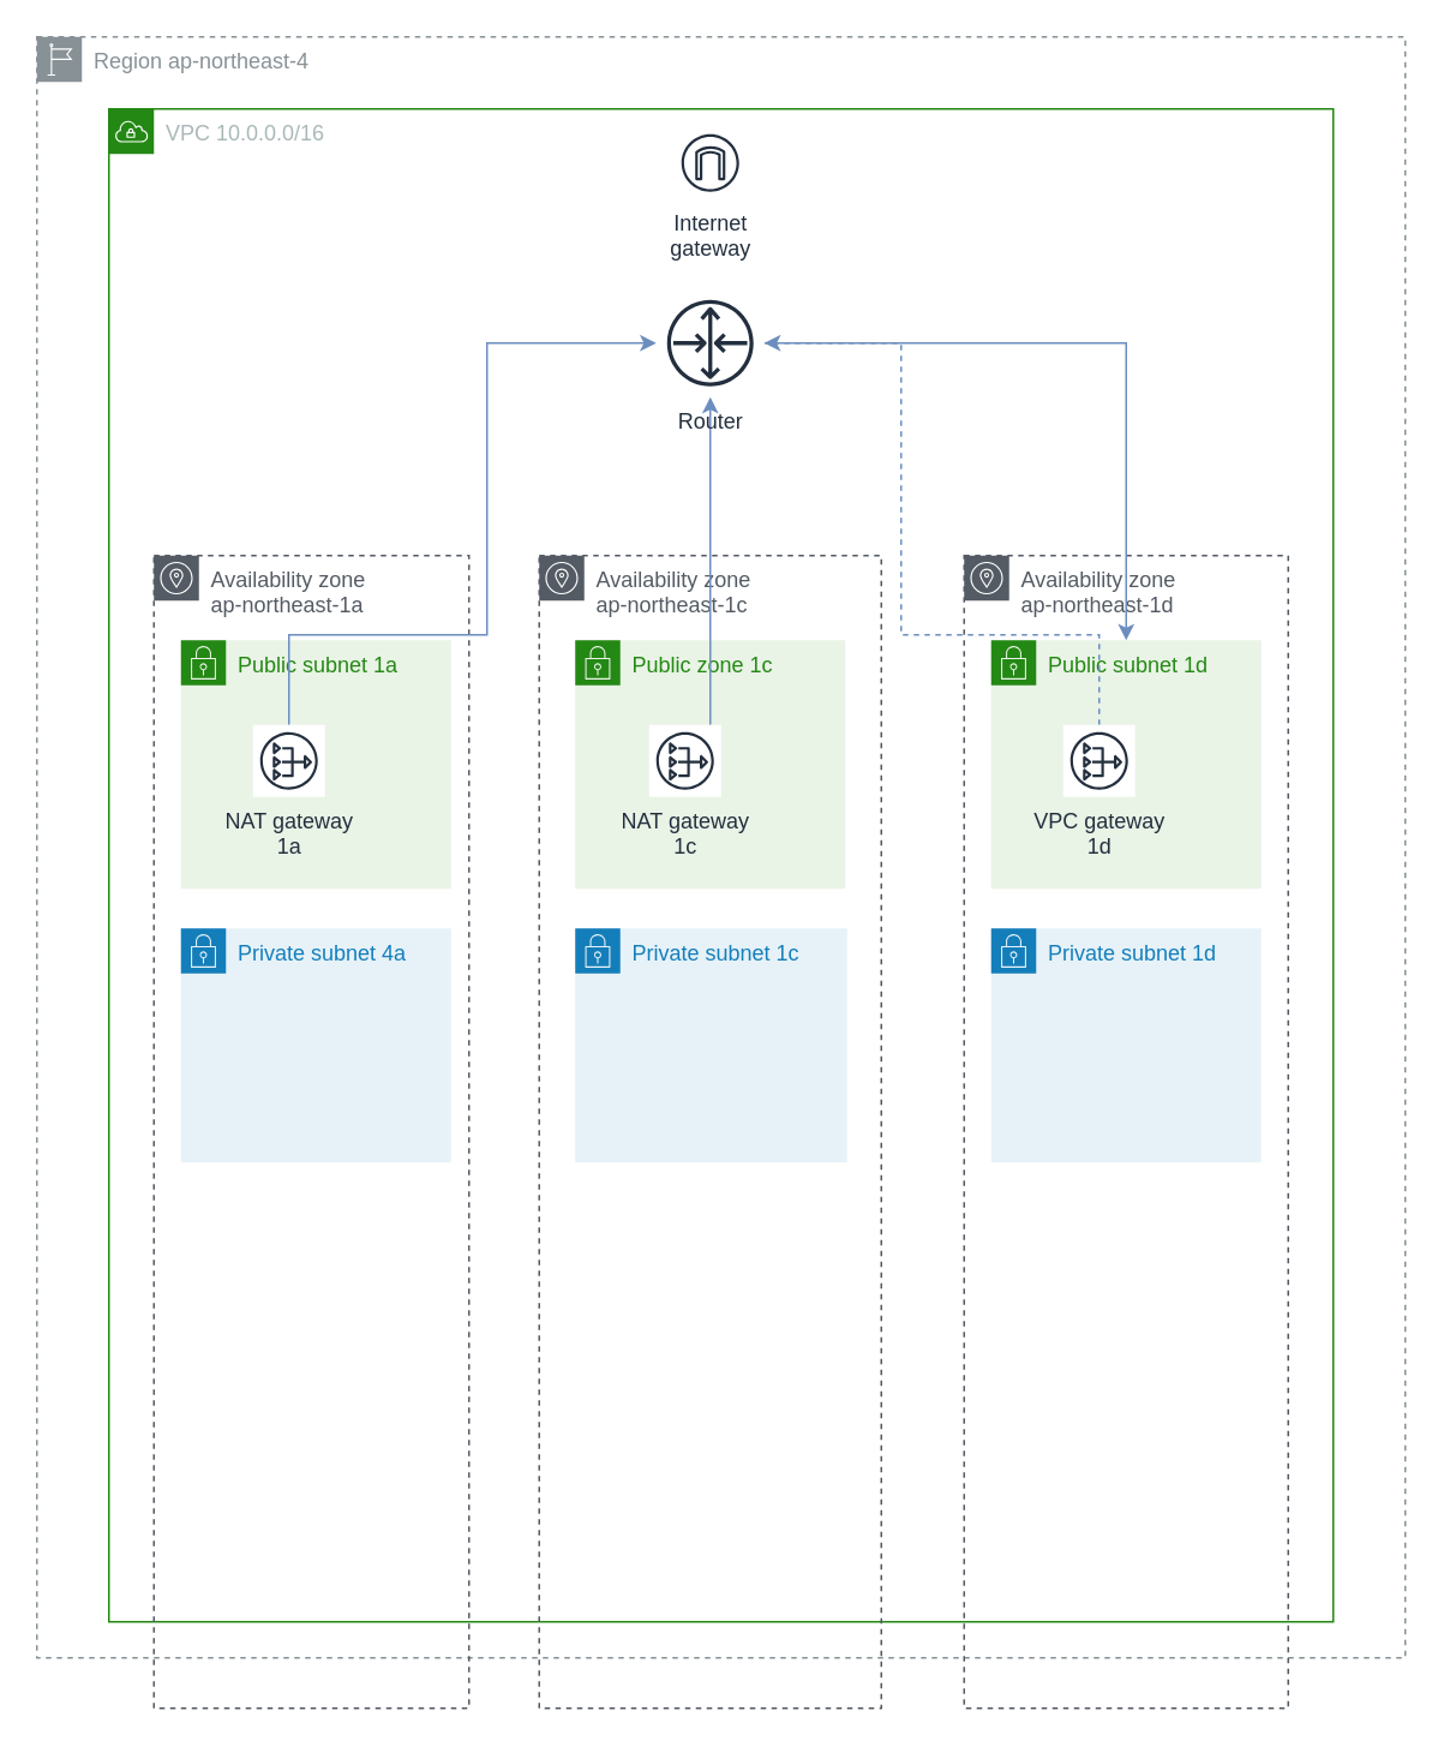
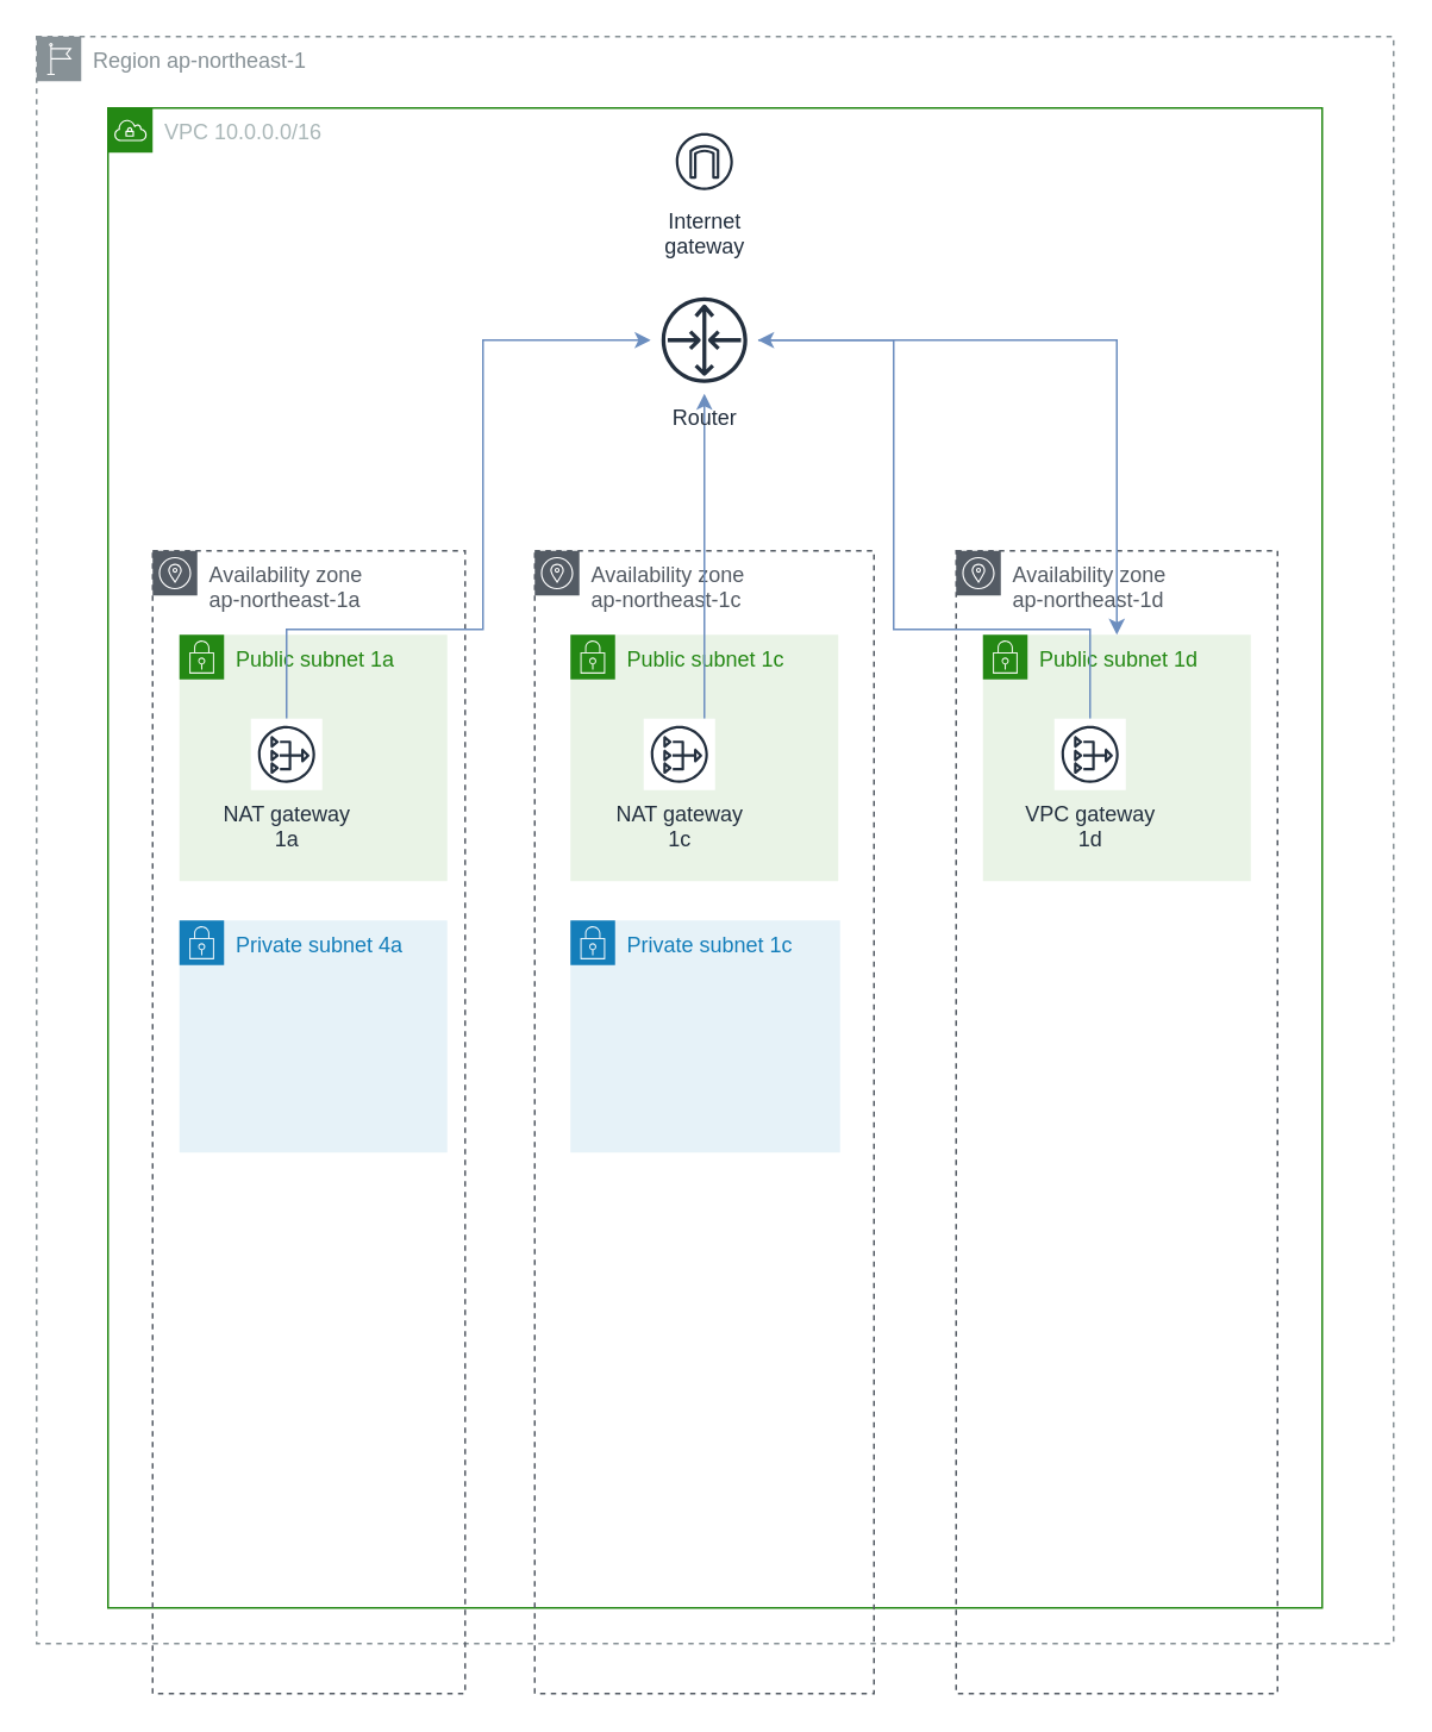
  <mxCell id="0" />
  <mxCell id="1" parent="0" />
- <mxCell id="2" value="Region ap-northeast-4" style="outlineConnect=0;gradientColor=none;html=1;whiteSpace=wrap;fontSize=12;fontStyle=0;shape=mxgraph.aws4.group;grIcon=mxgraph.aws4.group_region;strokeColor=#879196;fillColor=none;verticalAlign=top;align=left;spacingLeft=30;fontColor=#879196;dashed=1;" parent="1" vertex="1"><mxGeometry x="20" y="20" width="760" height="900" as="geometry" /></mxCell>
+ <mxCell id="2" value="Region ap-northeast-1" style="outlineConnect=0;gradientColor=none;html=1;whiteSpace=wrap;fontSize=12;fontStyle=0;shape=mxgraph.aws4.group;grIcon=mxgraph.aws4.group_region;strokeColor=#879196;fillColor=none;verticalAlign=top;align=left;spacingLeft=30;fontColor=#879196;dashed=1;" parent="1" vertex="1"><mxGeometry x="20" y="20" width="760" height="900" as="geometry" /></mxCell>
  <mxCell id="3" value="VPC 10.0.0.0/16" style="points=[[0,0],[0.25,0],[0.5,0],[0.75,0],[1,0],[1,0.25],[1,0.5],[1,0.75],[1,1],[0.75,1],[0.5,1],[0.25,1],[0,1],[0,0.75],[0,0.5],[0,0.25]];outlineConnect=0;gradientColor=none;html=1;whiteSpace=wrap;fontSize=12;fontStyle=0;shape=mxgraph.aws4.group;grIcon=mxgraph.aws4.group_vpc;strokeColor=#248814;fillColor=none;verticalAlign=top;align=left;spacingLeft=30;fontColor=#AAB7B8;dashed=0;" parent="1" vertex="1"><mxGeometry x="60" y="60" width="680" height="840" as="geometry" /></mxCell>
  <mxCell id="4" value="Availability zone &lt;br&gt;ap-northeast-1a" style="outlineConnect=0;gradientColor=none;html=1;whiteSpace=wrap;fontSize=12;fontStyle=0;shape=mxgraph.aws4.group;grIcon=mxgraph.aws4.group_availability_zone;strokeColor=#545B64;fillColor=none;verticalAlign=top;align=left;spacingLeft=30;fontColor=#545B64;dashed=1;" parent="1" vertex="1"><mxGeometry x="85" y="308" width="175" height="640" as="geometry" /></mxCell>
  <mxCell id="5" value="Availability zone&lt;br&gt;ap-northeast-1c" style="outlineConnect=0;gradientColor=none;html=1;whiteSpace=wrap;fontSize=12;fontStyle=0;shape=mxgraph.aws4.group;grIcon=mxgraph.aws4.group_availability_zone;strokeColor=#545B64;fillColor=none;verticalAlign=top;align=left;spacingLeft=30;fontColor=#545B64;dashed=1;" parent="1" vertex="1"><mxGeometry x="299" y="308" width="190" height="640" as="geometry" /></mxCell>
  <mxCell id="6" value="Availability zone&lt;br&gt;ap-northeast-1d" style="outlineConnect=0;gradientColor=none;html=1;whiteSpace=wrap;fontSize=12;fontStyle=0;shape=mxgraph.aws4.group;grIcon=mxgraph.aws4.group_availability_zone;strokeColor=#545B64;fillColor=none;verticalAlign=top;align=left;spacingLeft=30;fontColor=#545B64;dashed=1;" parent="1" vertex="1"><mxGeometry x="535" y="308" width="180" height="640" as="geometry" /></mxCell>
  <mxCell id="7" value="Public subnet 1a" style="points=[[0,0],[0.25,0],[0.5,0],[0.75,0],[1,0],[1,0.25],[1,0.5],[1,0.75],[1,1],[0.75,1],[0.5,1],[0.25,1],[0,1],[0,0.75],[0,0.5],[0,0.25]];outlineConnect=0;gradientColor=none;html=1;whiteSpace=wrap;fontSize=12;fontStyle=0;shape=mxgraph.aws4.group;grIcon=mxgraph.aws4.group_security_group;grStroke=0;strokeColor=#248814;fillColor=#E9F3E6;verticalAlign=top;align=left;spacingLeft=30;fontColor=#248814;dashed=0;" parent="1" vertex="1"><mxGeometry x="100" y="355" width="150" height="138" as="geometry" /></mxCell>
  <mxCell id="8" value="Public subnet 1d" style="points=[[0,0],[0.25,0],[0.5,0],[0.75,0],[1,0],[1,0.25],[1,0.5],[1,0.75],[1,1],[0.75,1],[0.5,1],[0.25,1],[0,1],[0,0.75],[0,0.5],[0,0.25]];outlineConnect=0;gradientColor=none;html=1;whiteSpace=wrap;fontSize=12;fontStyle=0;shape=mxgraph.aws4.group;grIcon=mxgraph.aws4.group_security_group;grStroke=0;strokeColor=#248814;fillColor=#E9F3E6;verticalAlign=top;align=left;spacingLeft=30;fontColor=#248814;dashed=0;" parent="1" vertex="1"><mxGeometry x="550" y="355" width="150" height="138" as="geometry" /></mxCell>
- <mxCell id="9" value="Public zone 1c" style="points=[[0,0],[0.25,0],[0.5,0],[0.75,0],[1,0],[1,0.25],[1,0.5],[1,0.75],[1,1],[0.75,1],[0.5,1],[0.25,1],[0,1],[0,0.75],[0,0.5],[0,0.25]];outlineConnect=0;gradientColor=none;html=1;whiteSpace=wrap;fontSize=12;fontStyle=0;shape=mxgraph.aws4.group;grIcon=mxgraph.aws4.group_security_group;grStroke=0;strokeColor=#248814;fillColor=#E9F3E6;verticalAlign=top;align=left;spacingLeft=30;fontColor=#248814;dashed=0;" parent="1" vertex="1"><mxGeometry x="319" y="355" width="150" height="138" as="geometry" /></mxCell>
+ <mxCell id="9" value="Public subnet 1c" style="points=[[0,0],[0.25,0],[0.5,0],[0.75,0],[1,0],[1,0.25],[1,0.5],[1,0.75],[1,1],[0.75,1],[0.5,1],[0.25,1],[0,1],[0,0.75],[0,0.5],[0,0.25]];outlineConnect=0;gradientColor=none;html=1;whiteSpace=wrap;fontSize=12;fontStyle=0;shape=mxgraph.aws4.group;grIcon=mxgraph.aws4.group_security_group;grStroke=0;strokeColor=#248814;fillColor=#E9F3E6;verticalAlign=top;align=left;spacingLeft=30;fontColor=#248814;dashed=0;" parent="1" vertex="1"><mxGeometry x="319" y="355" width="150" height="138" as="geometry" /></mxCell>
  <mxCell id="10" value="Private subnet 1c" style="points=[[0,0],[0.25,0],[0.5,0],[0.75,0],[1,0],[1,0.25],[1,0.5],[1,0.75],[1,1],[0.75,1],[0.5,1],[0.25,1],[0,1],[0,0.75],[0,0.5],[0,0.25]];outlineConnect=0;gradientColor=none;html=1;whiteSpace=wrap;fontSize=12;fontStyle=0;shape=mxgraph.aws4.group;grIcon=mxgraph.aws4.group_security_group;grStroke=0;strokeColor=#147EBA;fillColor=#E6F2F8;verticalAlign=top;align=left;spacingLeft=30;fontColor=#147EBA;dashed=0;" parent="1" vertex="1"><mxGeometry x="319" y="515" width="151" height="130" as="geometry" /></mxCell>
- <mxCell id="11" value="Private subnet 1d" style="points=[[0,0],[0.25,0],[0.5,0],[0.75,0],[1,0],[1,0.25],[1,0.5],[1,0.75],[1,1],[0.75,1],[0.5,1],[0.25,1],[0,1],[0,0.75],[0,0.5],[0,0.25]];outlineConnect=0;gradientColor=none;html=1;whiteSpace=wrap;fontSize=12;fontStyle=0;shape=mxgraph.aws4.group;grIcon=mxgraph.aws4.group_security_group;grStroke=0;strokeColor=#147EBA;fillColor=#E6F2F8;verticalAlign=top;align=left;spacingLeft=30;fontColor=#147EBA;dashed=0;" parent="1" vertex="1"><mxGeometry x="550" y="515" width="150" height="130" as="geometry" /></mxCell>
  <mxCell id="12" value="Private subnet 4a" style="points=[[0,0],[0.25,0],[0.5,0],[0.75,0],[1,0],[1,0.25],[1,0.5],[1,0.75],[1,1],[0.75,1],[0.5,1],[0.25,1],[0,1],[0,0.75],[0,0.5],[0,0.25]];outlineConnect=0;gradientColor=none;html=1;whiteSpace=wrap;fontSize=12;fontStyle=0;shape=mxgraph.aws4.group;grIcon=mxgraph.aws4.group_security_group;grStroke=0;strokeColor=#147EBA;fillColor=#E6F2F8;verticalAlign=top;align=left;spacingLeft=30;fontColor=#147EBA;dashed=0;" parent="1" vertex="1"><mxGeometry x="100" y="515" width="150" height="130" as="geometry" /></mxCell>
  <mxCell id="13" value="Internet&#10;gateway" style="outlineConnect=0;fontColor=#232F3E;gradientColor=none;strokeColor=#232F3E;fillColor=#ffffff;dashed=0;verticalLabelPosition=bottom;verticalAlign=top;align=center;html=1;fontSize=12;fontStyle=0;aspect=fixed;shape=mxgraph.aws4.resourceIcon;resIcon=mxgraph.aws4.internet_gateway;" parent="1" vertex="1"><mxGeometry x="374" y="70" width="40" height="40" as="geometry" /></mxCell>
  <mxCell id="14" style="edgeStyle=orthogonalEdgeStyle;rounded=0;orthogonalLoop=1;jettySize=auto;html=1;fillColor=#dae8fc;strokeColor=#6c8ebf;" parent="1" source="15" target="21" edge="1"><mxGeometry relative="1" as="geometry"><Array as="points"><mxPoint x="270" y="352" /><mxPoint x="270" y="190" /></Array></mxGeometry></mxCell>
  <mxCell id="15" value="NAT gateway&lt;br&gt;1a" style="outlineConnect=0;fontColor=#232F3E;gradientColor=none;strokeColor=#232F3E;fillColor=#ffffff;dashed=0;verticalLabelPosition=bottom;verticalAlign=top;align=center;html=1;fontSize=12;fontStyle=0;aspect=fixed;shape=mxgraph.aws4.resourceIcon;resIcon=mxgraph.aws4.nat_gateway;" parent="1" vertex="1"><mxGeometry x="140" y="402" width="40" height="40" as="geometry" /></mxCell>
- <mxCell id="16" style="edgeStyle=orthogonalEdgeStyle;rounded=0;orthogonalLoop=1;jettySize=auto;html=1;fillColor=#dae8fc;strokeColor=#6c8ebf;dashed=1;" parent="1" source="17" target="21" edge="1"><mxGeometry relative="1" as="geometry"><Array as="points"><mxPoint x="500" y="352" /><mxPoint x="500" y="190" /></Array></mxGeometry></mxCell>
+ <mxCell id="16" style="edgeStyle=orthogonalEdgeStyle;rounded=0;orthogonalLoop=1;jettySize=auto;html=1;fillColor=#dae8fc;strokeColor=#6c8ebf;" parent="1" source="17" target="21" edge="1"><mxGeometry relative="1" as="geometry"><Array as="points"><mxPoint x="500" y="352" /><mxPoint x="500" y="190" /></Array></mxGeometry></mxCell>
  <mxCell id="17" value="VPC gateway&lt;br&gt;1d" style="outlineConnect=0;fontColor=#232F3E;gradientColor=none;strokeColor=#232F3E;fillColor=#ffffff;dashed=0;verticalLabelPosition=bottom;verticalAlign=top;align=center;html=1;fontSize=12;fontStyle=0;aspect=fixed;shape=mxgraph.aws4.resourceIcon;resIcon=mxgraph.aws4.nat_gateway;" parent="1" vertex="1"><mxGeometry x="590" y="402" width="40" height="40" as="geometry" /></mxCell>
  <mxCell id="18" style="edgeStyle=orthogonalEdgeStyle;rounded=0;orthogonalLoop=1;jettySize=auto;html=1;fillColor=#dae8fc;strokeColor=#6c8ebf;" parent="1" source="19" target="21" edge="1"><mxGeometry relative="1" as="geometry"><Array as="points"><mxPoint x="394" y="352" /></Array></mxGeometry></mxCell>
  <mxCell id="19" value="NAT gateway&lt;br&gt;1c" style="outlineConnect=0;fontColor=#232F3E;gradientColor=none;strokeColor=#232F3E;fillColor=#ffffff;dashed=0;verticalLabelPosition=bottom;verticalAlign=top;align=center;html=1;fontSize=12;fontStyle=0;aspect=fixed;shape=mxgraph.aws4.resourceIcon;resIcon=mxgraph.aws4.nat_gateway;" parent="1" vertex="1"><mxGeometry x="360" y="402" width="40" height="40" as="geometry" /></mxCell>
  <mxCell id="20" value="" style="edgeStyle=orthogonalEdgeStyle;rounded=0;orthogonalLoop=1;jettySize=auto;html=1;fillColor=#dae8fc;strokeColor=#6c8ebf;" parent="1" source="21" target="8" edge="1"><mxGeometry relative="1" as="geometry" /></mxCell>
  <mxCell id="21" value="Router" style="outlineConnect=0;fontColor=#232F3E;gradientColor=none;strokeColor=#232F3E;fillColor=#ffffff;dashed=0;verticalLabelPosition=bottom;verticalAlign=top;align=center;html=1;fontSize=12;fontStyle=0;aspect=fixed;shape=mxgraph.aws4.resourceIcon;resIcon=mxgraph.aws4.router;" parent="1" vertex="1"><mxGeometry x="364" y="160" width="60" height="60" as="geometry" /></mxCell>
  <mxCell id="22" style="edgeStyle=orthogonalEdgeStyle;rounded=0;orthogonalLoop=1;jettySize=auto;html=1;exitX=0.5;exitY=1;exitDx=0;exitDy=0;" parent="1" source="7" target="7" edge="1"><mxGeometry relative="1" as="geometry" /></mxCell>
